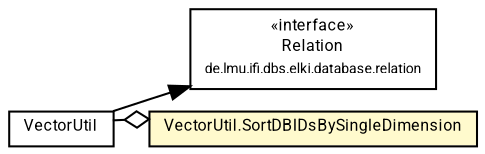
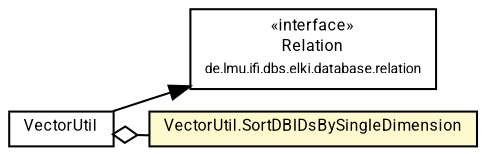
  digraph {
    nodesep=0.15
    rankdir=LR
    ranksep=0.25
    node [fontcolor=black fontname=Roboto fontsize=8 margin=0 shape=plaintext]
    edge [color=black fontname=Roboto fontsize=7 labelfontname=Roboto labelfontsize=7]
    n1 [height=0 label=<<table title="de.lmu.ifi.dbs.elki.database.relation.Relation" border="0" cellborder="1" cellspacing="0" cellpadding="2" href="../database/relation/Relation.html" target="_parent"> 		<tr><td><table border="0" cellspacing="0" cellpadding="1"> 		<tr><td align="center" balign="center"> &#171;interface&#187; </td></tr> 		<tr><td align="center" balign="center"> <font face="Roboto">Relation</font> </td></tr> 		<tr><td align="center" balign="center"> <font face="Roboto" point-size="7.0">de.lmu.ifi.dbs.elki.database.relation</font> </td></tr> 		</table></td></tr> 		</table>> width=0]
    n2 [height=0 label=<<table title="de.lmu.ifi.dbs.elki.data.VectorUtil" border="0" cellborder="1" cellspacing="0" cellpadding="2" href="VectorUtil.html" target="_parent"> 		<tr><td><table border="0" cellspacing="0" cellpadding="1"> 		<tr><td align="center" balign="center"> <font face="Roboto">VectorUtil</font> </td></tr> 		</table></td></tr> 		</table>> width=0]
    n3 [height=0 label=<<table title="de.lmu.ifi.dbs.elki.data.VectorUtil.SortDBIDsBySingleDimension" border="0" cellborder="1" cellspacing="0" cellpadding="2" bgcolor="lemonChiffon" href="VectorUtil.SortDBIDsBySingleDimension.html" target="_parent"> 		<tr><td><table border="0" cellspacing="0" cellpadding="1"> 		<tr><td align="center" balign="center"> <font face="Roboto">VectorUtil.SortDBIDsBySingleDimension</font> </td></tr> 		</table></td></tr> 		</table>> width=0]
    n2 -> n1 [arrowhead=normal weight=1]
-   n3 -> n2 [arrowhead=none arrowtail=ediamond dir=back weight=4]
+   n2 -> n3 [arrowhead=none arrowtail=ediamond dir=back weight=4]
  }
